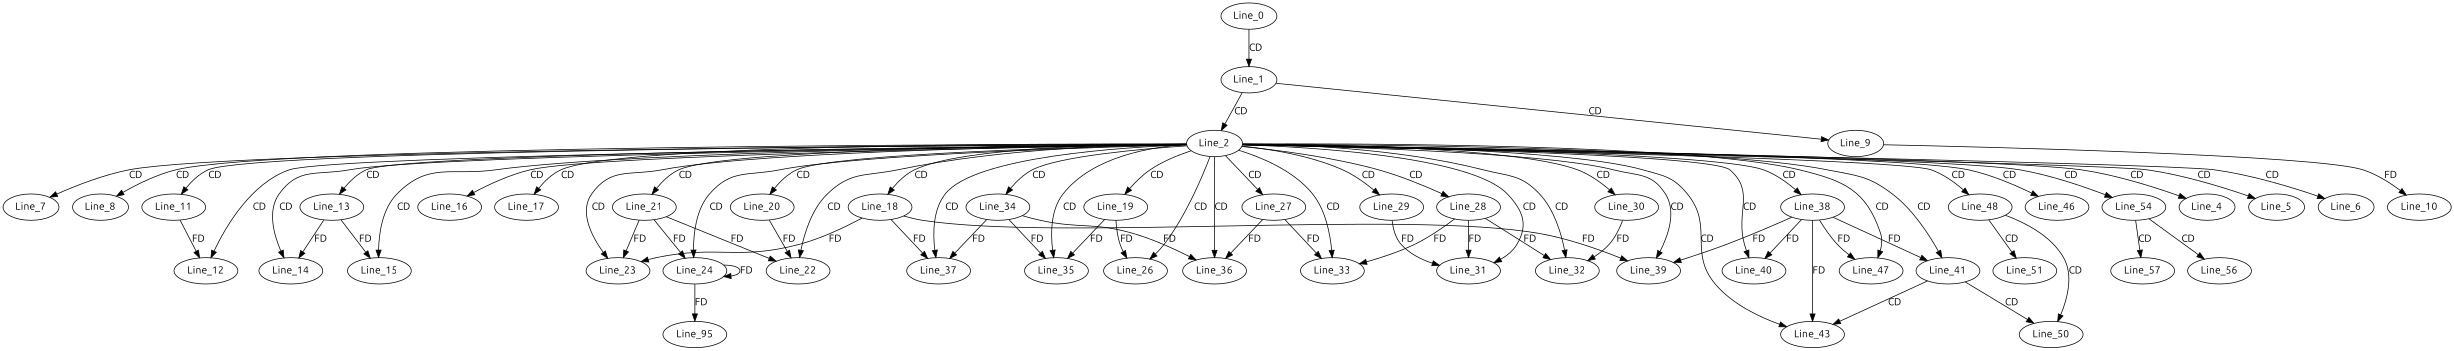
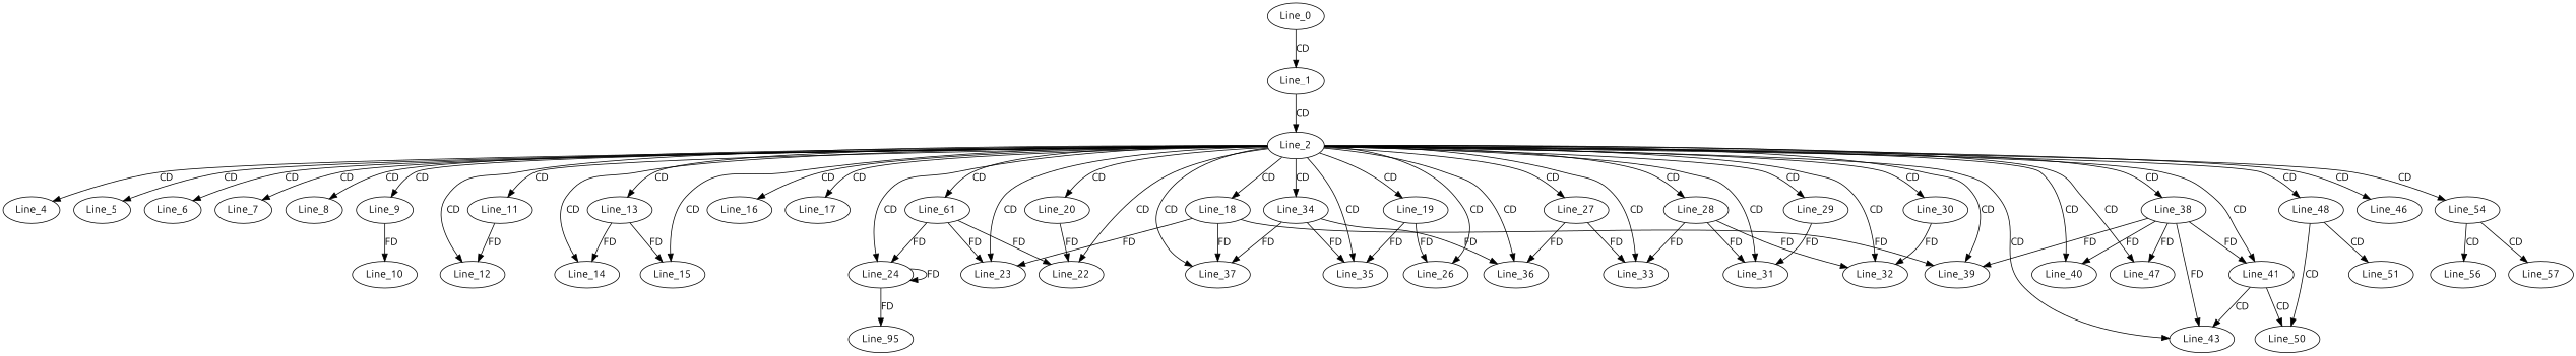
  digraph {
    fontname=Ubuntu
    node [fontname=Ubuntu]
    edge [fontname=Ubuntu]
    Line_0
    Line_1
    Line_2
    Line_4
    Line_5
    Line_6
    Line_7
    Line_8
    Line_9
    Line_11
    Line_12
    Line_13
    Line_14
    Line_15
    Line_16
    Line_17
    Line_18
    Line_19
    Line_20
-   Line_21
+   Line_21 [label=Line_61]
    Line_22
    Line_23
    Line_24
    Line_26
    Line_27
    Line_28
    Line_29
    Line_30
    Line_31
    Line_32
    Line_33
    Line_34
    Line_35
    Line_36
    Line_37
    Line_38
    Line_39
    Line_40
    Line_41
    Line_46
    Line_47
    Line_48
    Line_54
    Line_43
    Line_10
    n46 [label=Line_95]
    Line_50
    Line_51
    Line_56
    Line_57
    Line_0 -> Line_1 [label=CD]
    Line_1 -> Line_2 [label=CD]
    Line_2 -> Line_4 [label=CD]
    Line_2 -> Line_5 [label=CD]
    Line_2 -> Line_6 [label=CD]
    Line_2 -> Line_7 [label=CD]
    Line_2 -> Line_8 [label=CD]
-   Line_1 -> Line_9 [label=CD]
+   Line_2 -> Line_9 [label=CD]
    Line_2 -> Line_11 [label=CD]
    Line_2 -> Line_12 [label=CD]
    Line_2 -> Line_13 [label=CD]
    Line_2 -> Line_14 [label=CD]
    Line_2 -> Line_15 [label=CD]
    Line_2 -> Line_16 [label=CD]
    Line_2 -> Line_17 [label=CD]
    Line_2 -> Line_18 [label=CD]
    Line_2 -> Line_19 [label=CD]
    Line_2 -> Line_20 [label=CD]
    Line_2 -> Line_21 [label=CD]
    Line_2 -> Line_22 [label=CD]
    Line_2 -> Line_23 [label=CD]
    Line_2 -> Line_24 [label=CD]
    Line_2 -> Line_26 [label=CD]
    Line_2 -> Line_27 [label=CD]
    Line_2 -> Line_28 [label=CD]
    Line_2 -> Line_29 [label=CD]
    Line_2 -> Line_30 [label=CD]
    Line_2 -> Line_31 [label=CD]
    Line_2 -> Line_32 [label=CD]
    Line_2 -> Line_33 [label=CD]
    Line_2 -> Line_34 [label=CD]
    Line_2 -> Line_35 [label=CD]
    Line_2 -> Line_36 [label=CD]
    Line_2 -> Line_37 [label=CD]
    Line_2 -> Line_38 [label=CD]
    Line_2 -> Line_39 [label=CD]
    Line_2 -> Line_40 [label=CD]
    Line_2 -> Line_41 [label=CD]
    Line_2 -> Line_46 [label=CD]
    Line_2 -> Line_47 [label=CD]
    Line_2 -> Line_48 [label=CD]
    Line_2 -> Line_54 [label=CD]
    Line_2 -> Line_43 [label=CD]
    Line_9 -> Line_10 [label=FD]
    Line_11 -> Line_12 [label=FD]
    Line_13 -> Line_14 [label=FD]
    Line_13 -> Line_15 [label=FD]
    Line_18 -> Line_23 [label=FD]
    Line_18 -> Line_37 [label=FD]
    Line_18 -> Line_39 [label=FD]
    Line_19 -> Line_26 [label=FD]
    Line_19 -> Line_35 [label=FD]
    Line_20 -> Line_22 [label=FD]
    Line_21 -> Line_22 [label=FD]
    Line_21 -> Line_23 [label=FD]
    Line_21 -> Line_24 [label=FD]
    Line_24 -> Line_24 [label=FD]
    Line_24 -> n46 [label=FD]
    Line_27 -> Line_33 [label=FD]
    Line_27 -> Line_36 [label=FD]
    Line_28 -> Line_31 [label=FD]
    Line_28 -> Line_32 [label=FD]
    Line_28 -> Line_33 [label=FD]
    Line_29 -> Line_31 [label=FD]
    Line_30 -> Line_32 [label=FD]
    Line_34 -> Line_35 [label=FD]
    Line_34 -> Line_36 [label=FD]
    Line_34 -> Line_37 [label=FD]
    Line_38 -> Line_39 [label=FD]
    Line_38 -> Line_40 [label=FD]
    Line_38 -> Line_41 [label=FD]
    Line_38 -> Line_47 [label=FD]
    Line_38 -> Line_43 [label=FD]
    Line_41 -> Line_43 [label=CD]
    Line_41 -> Line_50 [label=CD]
    Line_48 -> Line_50 [label=CD]
    Line_48 -> Line_51 [label=CD]
    Line_54 -> Line_56 [label=CD]
    Line_54 -> Line_57 [label=CD]
  }
